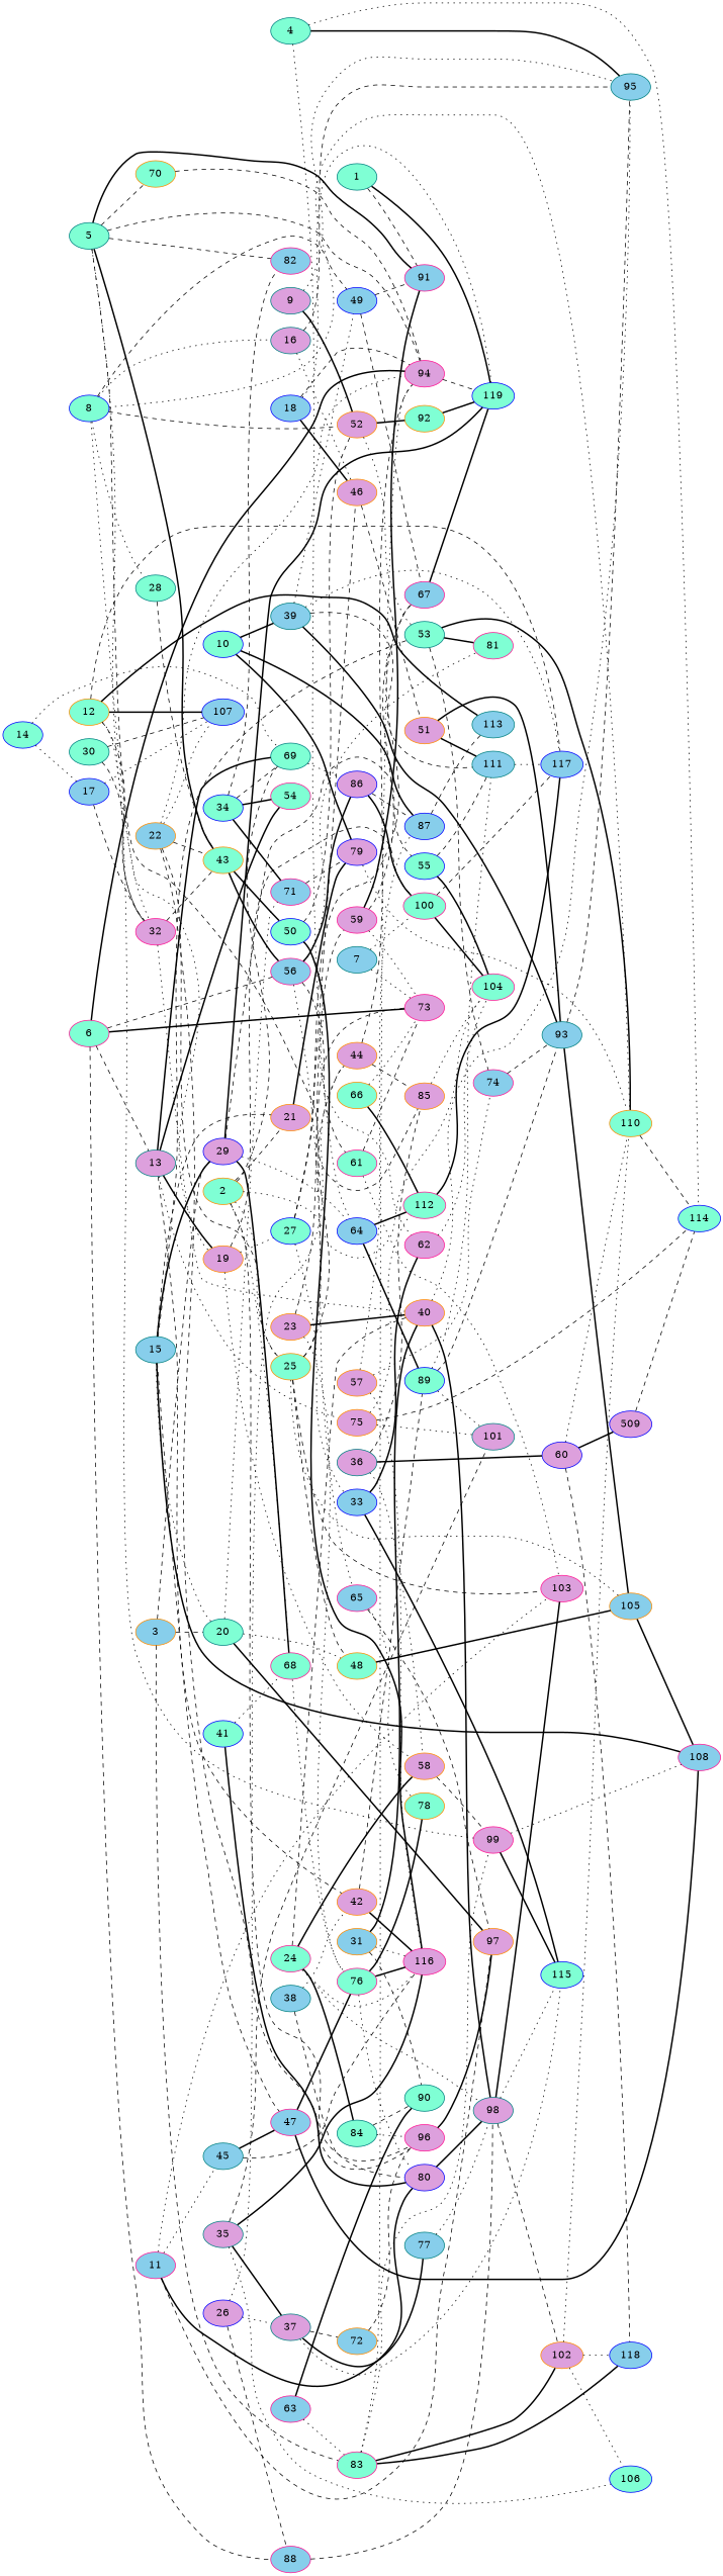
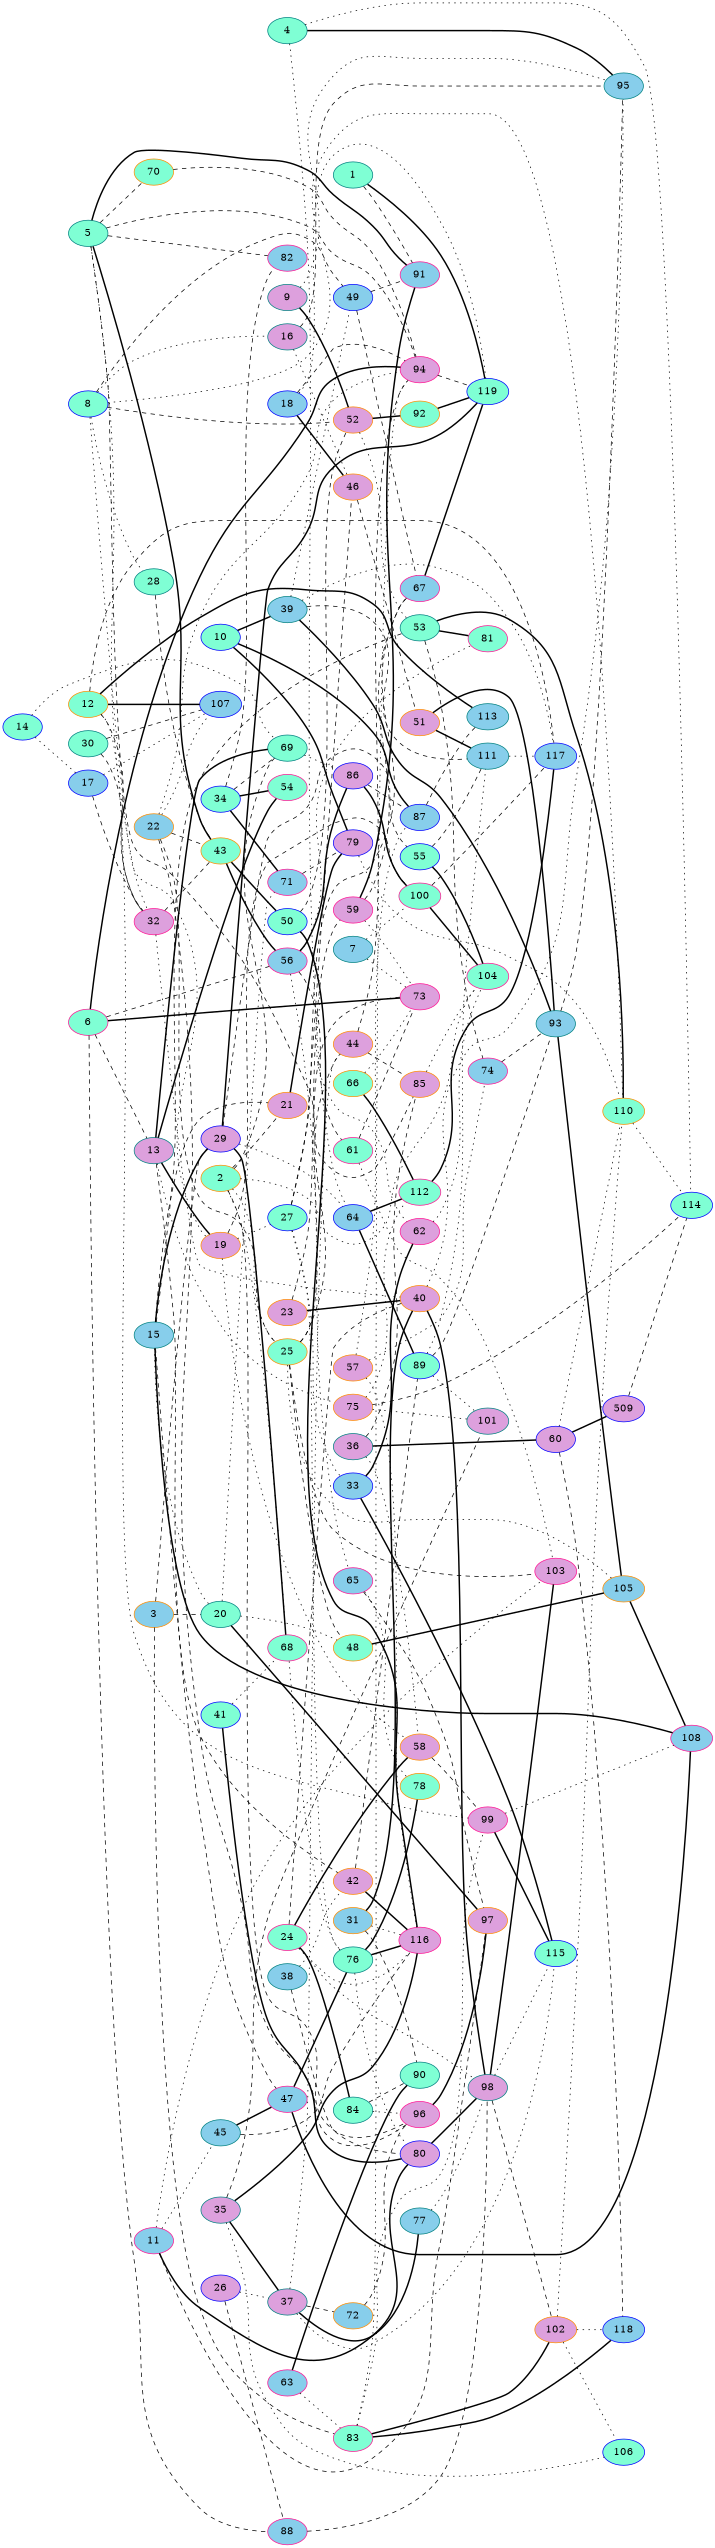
  graph {
    rankdir=LR
    node [color=deeppink fillcolor=aquamarine style=filled]
    edge [style=dashed]
    1 [color=teal]
    91 [fillcolor=skyblue]
    119 [color=blue]
    2 [color=darkorange]
    21 [color=darkorange fillcolor=plum]
    25 [color=darkorange]
    68
    69 [color=teal]
    96 [fillcolor=plum]
    104
    79 [color=blue fillcolor=plum]
    73 [fillcolor=plum]
    103 [fillcolor=plum]
    48 [color=darkorange]
    44 [color=darkorange fillcolor=plum]
    105 [color=darkorange fillcolor=skyblue]
-   76
+   76 [color=teal]
    86 [color=blue fillcolor=plum]
    97 [color=darkorange fillcolor=plum]
    3 [color=darkorange fillcolor=skyblue]
    20 [color=teal]
    29 [color=blue fillcolor=plum]
    83
    71 [fillcolor=skyblue]
    64 [color=blue fillcolor=skyblue]
    55 [color=blue]
    94 [fillcolor=plum]
    99 [fillcolor=plum]
    118 [color=blue fillcolor=skyblue]
    102 [color=darkorange fillcolor=plum]
    4 [color=teal]
    95 [color=teal fillcolor=skyblue]
    114 [color=blue]
    89 [color=blue]
    112
    5 [color=teal]
    32 [fillcolor=plum]
    43 [color=darkorange]
    70 [color=darkorange]
    82 [fillcolor=skyblue]
    85 [color=darkorange fillcolor=plum]
    40 [color=darkorange fillcolor=plum]
    56 [fillcolor=skyblue]
    50 [color=blue]
    6
    13 [color=teal fillcolor=plum]
    88 [fillcolor=skyblue]
    19 [color=darkorange fillcolor=plum]
    42 [color=darkorange fillcolor=plum]
    54
    75 [color=darkorange fillcolor=plum]
    81
    61
    65 [fillcolor=skyblue]
    98 [color=teal fillcolor=plum]
    7 [color=teal fillcolor=skyblue]
    100
    117 [color=blue fillcolor=skyblue]
    8 [color=blue]
    16 [color=teal fillcolor=plum]
    28 [color=teal]
    49 [color=blue fillcolor=skyblue]
    52 [color=darkorange fillcolor=plum]
    110 [color=darkorange]
    46 [color=darkorange fillcolor=plum]
    27 [color=blue]
    58 [color=darkorange fillcolor=plum]
    67 [fillcolor=skyblue]
    53 [color=teal]
    92 [color=darkorange]
    9 [color=teal fillcolor=plum]
    10 [color=blue]
    39 [color=teal fillcolor=skyblue]
    87 [color=blue fillcolor=skyblue]
    93 [color=teal fillcolor=skyblue]
    111 [color=teal fillcolor=skyblue]
    113 [color=teal fillcolor=skyblue]
    11 [fillcolor=skyblue]
    45 [color=teal fillcolor=skyblue]
    80 [color=blue fillcolor=plum]
    47 [fillcolor=skyblue]
    116 [fillcolor=plum]
    12 [color=darkorange]
    107 [color=blue fillcolor=skyblue]
    108 [fillcolor=skyblue]
    115 [color=blue]
    101 [color=teal fillcolor=plum]
    14 [color=blue]
    17 [color=blue fillcolor=skyblue]
    15 [color=teal fillcolor=skyblue]
    74 [fillcolor=skyblue]
    51 [color=darkorange fillcolor=plum]
    18 [color=blue fillcolor=skyblue]
    33 [color=blue fillcolor=skyblue]
    22 [color=darkorange fillcolor=skyblue]
    23 [color=darkorange fillcolor=plum]
    59 [fillcolor=plum]
    24
    84 [color=teal]
    90 [color=teal]
    26 [color=blue fillcolor=plum]
    37 [color=teal fillcolor=plum]
    72 [color=darkorange fillcolor=skyblue]
    77 [color=teal fillcolor=skyblue]
    62 [fillcolor=plum]
    78 [color=darkorange]
    30 [color=teal]
    31 [color=darkorange fillcolor=skyblue]
    34 [color=blue]
    35 [color=teal fillcolor=plum]
    106 [color=blue]
    36 [color=teal fillcolor=plum]
    60 [color=blue fillcolor=plum]
    n114 [color=blue fillcolor=plum label=509]
    38 [color=teal fillcolor=skyblue]
    41 [color=blue]
    57 [color=darkorange fillcolor=plum]
    63 [fillcolor=skyblue]
    66 [color=darkorange]
    1 -- 91
    1 -- 119 [style=bold]
    2 -- 21
    2 -- 25 [style=dotted]
    2 -- 68 [style=dotted]
    2 -- 69
    2 -- 96
    2 -- 104 [style=dotted]
    21 -- 79 [style=bold]
    25 -- 73
    25 -- 103
    25 -- 48
    25 -- 44
    25 -- 105 [style=dotted]
    68 -- 76 [style=dotted]
    69 -- 86 [style=dotted]
    96 -- 97 [style=bold]
    79 -- 110 [style=dotted]
    48 -- 105 [style=bold]
    44 -- 94
    44 -- 85
    105 -- 108 [style=bold]
    76 -- 80 [style=dotted]
    76 -- 116 [style=bold]
    76 -- 78 [style=bold]
    86 -- 100 [style=bold]
    86 -- 87
    3 -- 20
    3 -- 29
    3 -- 83
    20 -- 48 [style=dotted]
    20 -- 97 [style=bold]
    20 -- 71 [style=dotted]
    29 -- 119 [style=bold]
    29 -- 68 [style=bold]
    29 -- 64 [style=dotted]
    29 -- 55
    83 -- 94 [style=dotted]
    83 -- 99 [style=dotted]
    83 -- 118 [style=bold]
    83 -- 102 [style=bold]
    71 -- 79
    64 -- 89 [style=bold]
    64 -- 112 [style=bold]
    55 -- 104 [style=bold]
    55 -- 111
    94 -- 119
    99 -- 108 [style=dotted]
    99 -- 115 [style=bold]
    102 -- 118 [style=dotted]
    102 -- 110 [style=dotted]
    102 -- 106 [style=dotted]
    4 -- 64 [style=dotted]
    4 -- 95 [style=bold]
    4 -- 114 [style=dotted]
    89 -- 93
    89 -- 111 [style=dotted]
    89 -- 101 [style=dotted]
    112 -- 117 [style=bold]
    5 -- 91 [style=bold]
    5 -- 94
    5 -- 32 [style=dotted]
    5 -- 43 [style=bold]
    5 -- 70
    5 -- 82
    5 -- 85
    32 -- 43
    32 -- 40 [style=dotted]
    43 -- 56 [style=bold]
    43 -- 50 [style=bold]
    70 -- 94
    85 -- 104 [style=dotted]
    40 -- 95 [style=dotted]
    40 -- 98 [style=bold]
    56 -- 86 [style=bold]
    56 -- 81 [style=dotted]
    56 -- 61
    56 -- 65 [style=dotted]
    50 -- 52
    50 -- 116 [style=bold]
    50 -- 62 [style=dotted]
    6 -- 73 [style=bold]
    6 -- 94 [style=bold]
    6 -- 56
    6 -- 13
    6 -- 88
    13 -- 69 [style=bold]
    13 -- 19 [style=bold]
    13 -- 42
    13 -- 54 [style=bold]
    13 -- 75 [style=dotted]
    88 -- 98
    19 -- 100
    19 -- 27 [style=dotted]
    19 -- 58 [style=dotted]
    42 -- 89
    42 -- 116 [style=bold]
    75 -- 114
    75 -- 112 [style=dotted]
    75 -- 101 [style=dotted]
    61 -- 73
    61 -- 103 [style=dotted]
    65 -- 97
    65 -- 78 [style=dotted]
    98 -- 103 [style=bold]
    98 -- 102
    98 -- 115 [style=dotted]
    7 -- 73 [style=dotted]
    7 -- 100 [style=dotted]
    100 -- 104 [style=bold]
    100 -- 117
    8 -- 19 [style=dotted]
    8 -- 16 [style=dotted]
    8 -- 28 [style=dotted]
    8 -- 49
    8 -- 52
    8 -- 110 [style=dotted]
    16 -- 95
    16 -- 46 [style=dotted]
    28 -- 43
    49 -- 91
    49 -- 67
    52 -- 53 [style=dotted]
    52 -- 92 [style=bold]
-   110 -- 114
+   110 -- 114 [style=dotted]
    46 -- 51
-   23 -- 76 [style=dotted]
+   27 -- 76 [style=dotted]
    27 -- 46
    27 -- 67
    27 -- 33 [style=dotted]
    58 -- 99
    67 -- 119 [style=bold]
    53 -- 81 [style=bold]
    53 -- 110 [style=bold]
    53 -- 74
    92 -- 119 [style=bold]
    9 -- 95 [style=dotted]
    9 -- 52 [style=bold]
    10 -- 79 [style=bold]
    10 -- 39 [style=bold]
    10 -- 87 [style=bold]
    39 -- 117 [style=dotted]
    39 -- 49 [style=dotted]
    39 -- 93 [style=bold]
    39 -- 111
    87 -- 113
    93 -- 105 [style=bold]
    93 -- 95
    111 -- 117 [style=dotted]
    11 -- 103 [style=dotted]
    11 -- 97
    11 -- 45 [style=dotted]
    11 -- 80 [style=bold]
    45 -- 47 [style=bold]
    45 -- 116
    80 -- 98 [style=bold]
    47 -- 76 [style=bold]
    47 -- 108 [style=bold]
    12 -- 99 [style=dotted]
    12 -- 32
    12 -- 117
    12 -- 113 [style=bold]
    12 -- 107 [style=bold]
    14 -- 69 [style=dotted]
    14 -- 17 [style=dotted]
    17 -- 32
    17 -- 107 [style=dotted]
    15 -- 21
    15 -- 20 [style=dotted]
    15 -- 29 [style=bold]
    15 -- 53
    15 -- 47
    15 -- 108 [style=bold]
    74 -- 93
    51 -- 93 [style=bold]
    51 -- 111 [style=bold]
    18 -- 119 [style=dotted]
    18 -- 94
    18 -- 46 [style=bold]
    33 -- 115 [style=bold]
    33 -- 62 [style=bold]
    22 -- 25
    22 -- 96
    22 -- 94 [style=dotted]
    22 -- 43
    22 -- 107 [style=dotted]
    23 -- 40 [style=bold]
    23 -- 59
    59 -- 91 [style=bold]
    59 -- 73 [style=dotted]
    59 -- 67
    24 -- 40
    24 -- 98 [style=dotted]
    24 -- 58 [style=bold]
    24 -- 116 [style=dotted]
    24 -- 84 [style=bold]
    84 -- 96 [style=dotted]
    84 -- 90
-   26 -- 44 [style=dotted]
+   37 -- 44 [style=dotted]
    26 -- 88
    26 -- 37 [style=dotted]
    37 -- 115 [style=dotted]
    37 -- 72
    37 -- 77 [style=bold]
    72 -- 96
    77 -- 98 [style=dotted]
    62 -- 104 [style=dotted]
    30 -- 32
    30 -- 107
    31 -- 40 [style=bold]
    31 -- 116 [style=dotted]
    31 -- 90
    34 -- 69
    34 -- 71 [style=bold]
    34 -- 82
    34 -- 54 [style=bold]
    35 -- 116 [style=bold]
    35 -- 101
    35 -- 37 [style=bold]
    35 -- 106 [style=dotted]
    36 -- 85
    36 -- 58 [style=dotted]
    36 -- 60 [style=bold]
    60 -- 118
    60 -- 110 [style=dotted]
    60 -- n114 [style=bold]
    n114 -- 114
    38 -- 42 [style=dotted]
    38 -- 80
    41 -- 68 [style=dotted]
    41 -- 80 [style=bold]
    57 -- 87 [style=dotted]
    57 -- 116 [style=dotted]
    57 -- 74 [style=dotted]
    63 -- 83 [style=dotted]
    63 -- 90 [style=bold]
    66 -- 73 [style=dotted]
    66 -- 112 [style=bold]
  }
